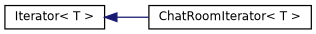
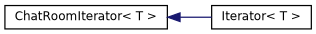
  digraph {
    rankdir=LR
    node [color=black fillcolor=white fontname=Helvetica fontsize=10 shape=record style=filled]
    n1 [height=0.2 label="Iterator\< T \>" width=0.4]
    n2 [height=0.2 label="ChatRoomIterator\< T \>" width=0.4]
-   n1 -> n2 [color=midnightblue dir=back fontname=Helvetica fontsize=10 labelfontname=Helvetica labelfontsize=10 style=solid]
+   n2 -> n1 [color=midnightblue dir=back fontname=Helvetica fontsize=10 labelfontname=Helvetica labelfontsize=10 style=solid]
  }
